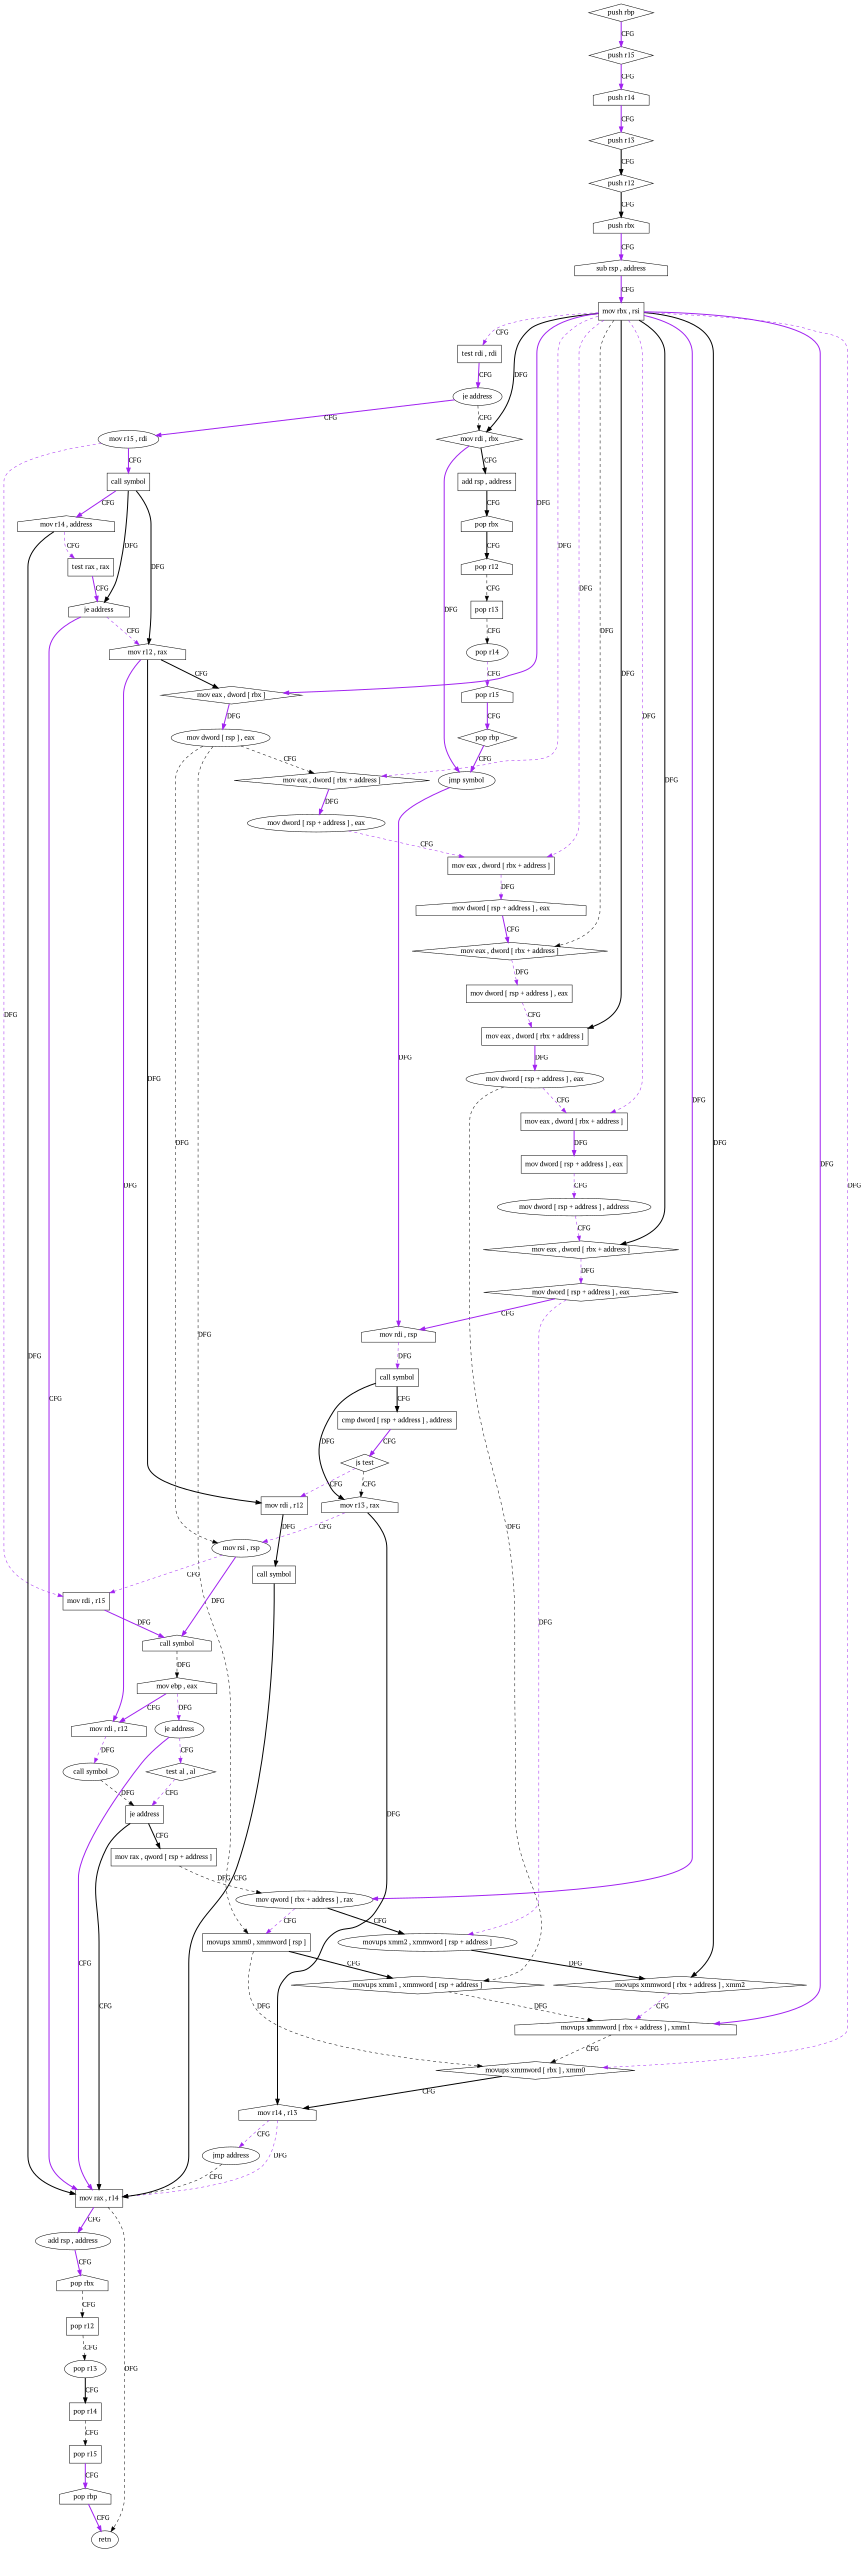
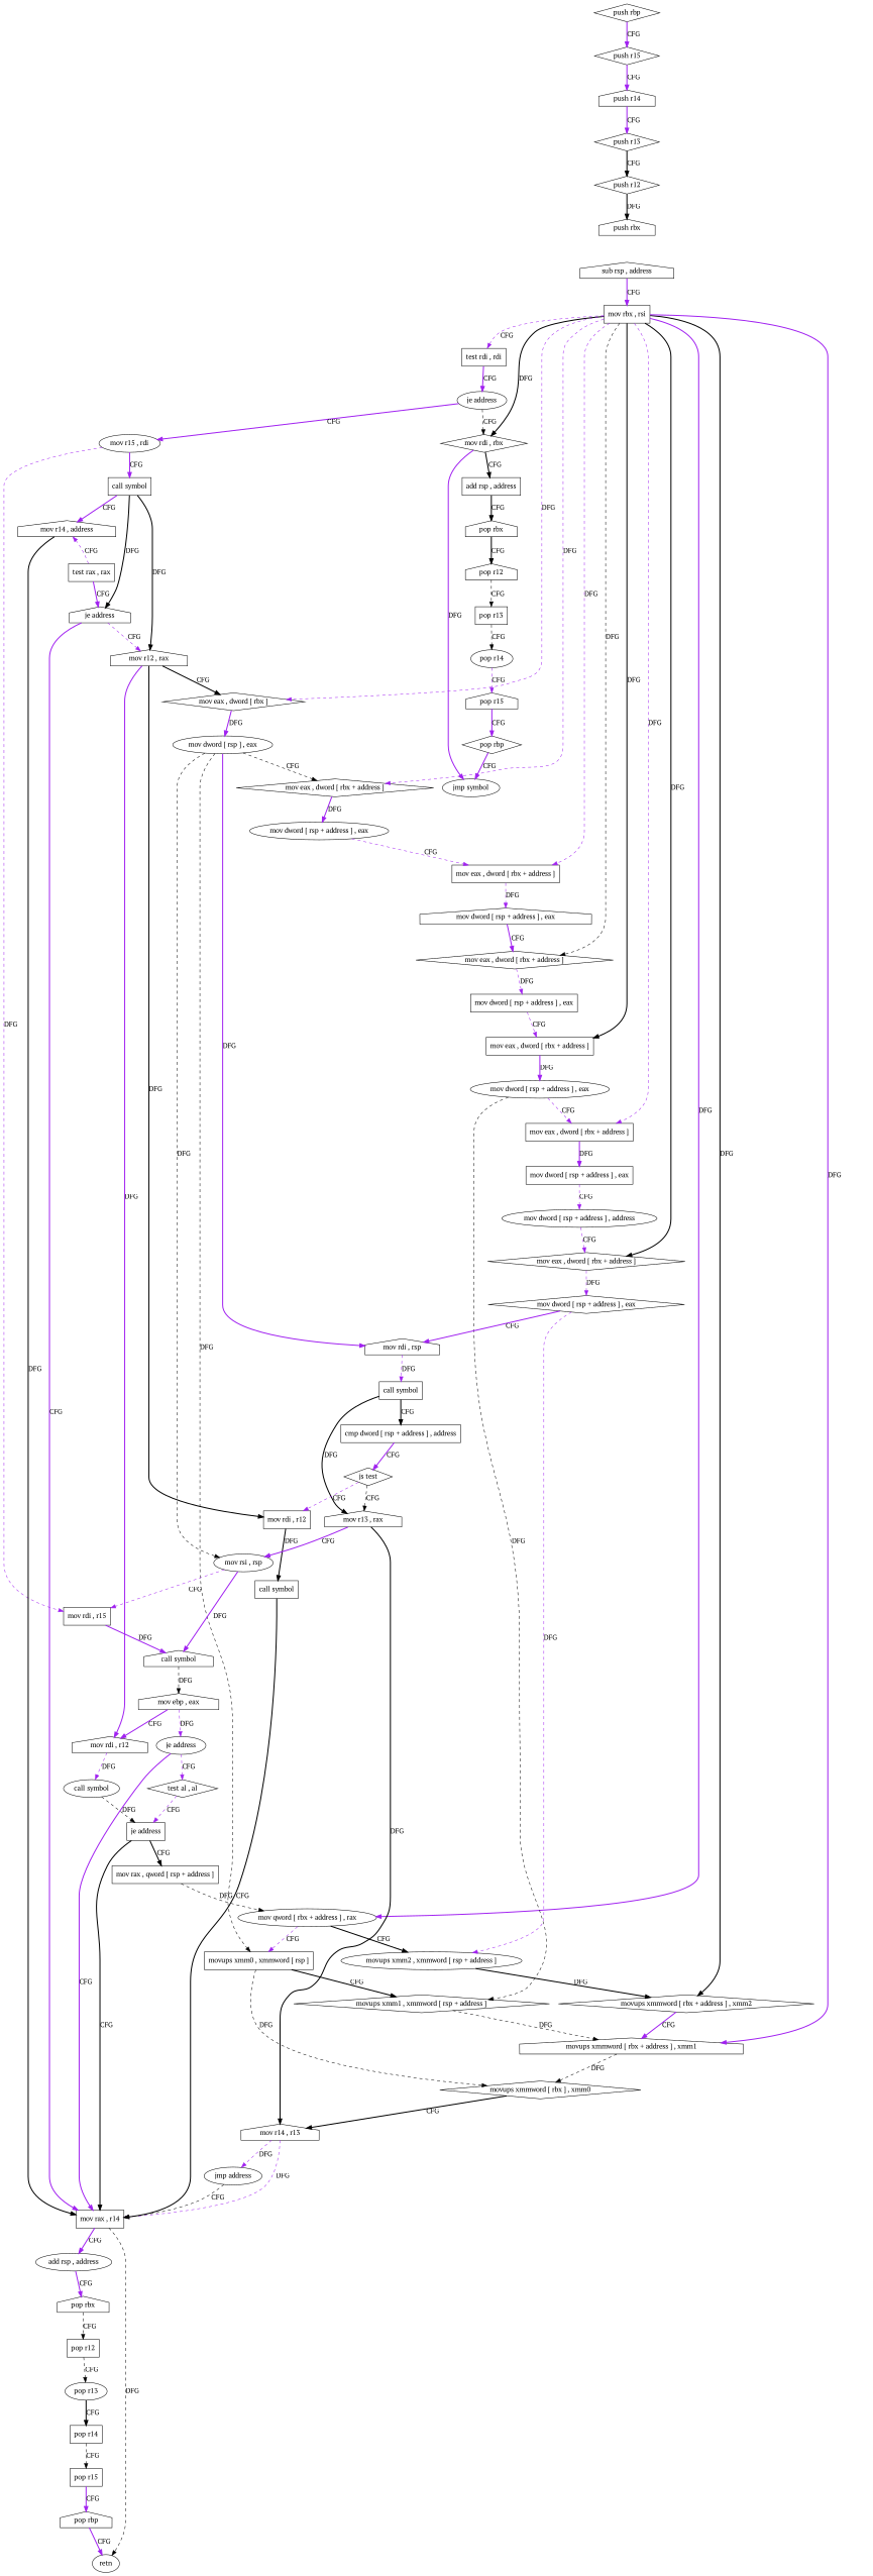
  digraph {
    fontname="PT Serif"
    node [fontname="PT Serif" shape=box]
    edge [color=purple fontname="PT Serif" style=bold]
    n1 [label="push rbp" shape=diamond]
    n2 [label="push r15" shape=diamond]
    n3 [label="push r14" shape=house]
    n4 [label="push r13" shape=diamond]
    n5 [label="push r12" shape=diamond]
    n6 [label="push rbx" shape=house]
    n7 [label="sub rsp , address" shape=house]
    n8 [label="mov rbx , rsi"]
    n9 [label="test rdi , rdi"]
    n10 [label="mov rdi , rbx" shape=diamond]
    n11 [label="mov eax , dword [ rbx ]" shape=diamond]
    n12 [label="mov eax , dword [ rbx + address ]" shape=diamond]
    n13 [label="mov eax , dword [ rbx + address ]"]
    n14 [label="mov eax , dword [ rbx + address ]" shape=diamond]
    n15 [label="mov eax , dword [ rbx + address ]"]
    n16 [label="mov eax , dword [ rbx + address ]"]
    n17 [label="mov eax , dword [ rbx + address ]" shape=diamond]
    n18 [label="mov qword [ rbx + address ] , rax" shape=ellipse]
    n19 [label="movups xmmword [ rbx + address ] , xmm2" shape=diamond]
    n20 [label="movups xmmword [ rbx + address ] , xmm1" shape=house]
    n21 [label="movups xmmword [ rbx ] , xmm0" shape=diamond]
    n22 [label="je address" shape=ellipse]
    n23 [label="add rsp , address"]
    n24 [label="jmp symbol" shape=ellipse]
    n25 [label="mov dword [ rsp ] , eax" shape=ellipse]
    n26 [label="mov dword [ rsp + address ] , eax" shape=ellipse]
    n27 [label="mov dword [ rsp + address ] , eax" shape=house]
    n28 [label="mov dword [ rsp + address ] , eax"]
    n29 [label="mov dword [ rsp + address ] , eax" shape=ellipse]
    n30 [label="mov dword [ rsp + address ] , eax"]
    n31 [label="mov dword [ rsp + address ] , eax" shape=diamond]
    n32 [label="movups xmm0 , xmmword [ rsp ]"]
    n33 [label="movups xmm2 , xmmword [ rsp + address ]" shape=ellipse]
    n34 [label="mov r14 , r13" shape=house]
    n35 [label="mov r15 , rdi" shape=ellipse]
    n36 [label="call symbol"]
    n37 [label="mov rdi , r15"]
    n38 [label="pop rbx" shape=house]
    n39 [label="mov r14 , address" shape=house]
    n40 [label="je address" shape=house]
    n41 [label="mov r12 , rax" shape=house]
    n42 [label="call symbol" shape=house]
    n43 [label="pop r12" shape=house]
    n44 [label="pop r13"]
    n45 [label="pop r14" shape=ellipse]
    n46 [label="pop r15" shape=house]
    n47 [label="pop rbp" shape=diamond]
    n48 [label="test rax , rax"]
    n49 [label="mov rax , r14"]
    n50 [label="mov rdi , r12"]
    n51 [label="mov rdi , r12" shape=house]
    n52 [label="add rsp , address" shape=ellipse]
    n53 [label=retn shape=ellipse]
    n54 [label="pop rbx" shape=house]
    n55 [label="call symbol"]
    n56 [label="call symbol" shape=ellipse]
    n57 [label="pop r12"]
    n58 [label="pop r13" shape=ellipse]
    n59 [label="pop r14"]
    n60 [label="pop r15"]
    n61 [label="pop rbp" shape=house]
    n62 [label="mov rdi , rsp" shape=house]
    n63 [label="mov rsi , rsp" shape=ellipse]
    n64 [label="call symbol"]
    n65 [label="movups xmm1 , xmmword [ rsp + address ]" shape=diamond]
    n66 [label="mov dword [ rsp + address ] , address" shape=ellipse]
    n67 [label="cmp dword [ rsp + address ] , address"]
    n68 [label="mov r13 , rax" shape=house]
    n69 [label="js test" shape=diamond]
    n70 [label="jmp address" shape=ellipse]
    n71 [label="mov ebp , eax" shape=house]
    n72 [label="je address" shape=ellipse]
    n73 [label="test al , al" shape=diamond]
    n74 [label="je address"]
    n75 [label="mov rax , qword [ rsp + address ]"]
    n1 -> n2 [label=CFG]
    n2 -> n3 [label=CFG]
    n3 -> n4 [label=CFG]
    n4 -> n5 [color=black label=CFG]
-   n5 -> n6 [color=black label=CFG]
-   n6 -> n7 [label=CFG]
+   n5 -> n6 [color=black label=DFG]
    n7 -> n8 [label=CFG]
    n8 -> n9 [label=CFG style=dashed]
    n8 -> n10 [color=black label=DFG]
-   n8 -> n11 [label=DFG]
+   n8 -> n11 [label=DFG style=dashed]
    n8 -> n12 [label=DFG style=dashed]
    n8 -> n13 [label=DFG style=dashed]
    n8 -> n14 [color=black label=DFG style=dashed]
    n8 -> n15 [color=black label=DFG]
    n8 -> n16 [label=DFG style=dashed]
    n8 -> n17 [color=black label=DFG]
    n8 -> n18 [label=DFG]
    n8 -> n19 [color=black label=DFG]
    n8 -> n20 [label=DFG]
-   n8 -> n21 [label=DFG style=dashed]
    n9 -> n22 [label=CFG]
    n10 -> n23 [color=black label=CFG]
    n10 -> n24 [label=DFG]
    n11 -> n25 [label=DFG]
    n12 -> n26 [label=DFG]
    n13 -> n27 [label=DFG style=dashed]
    n14 -> n28 [label=DFG style=dashed]
    n15 -> n29 [label=DFG]
    n16 -> n30 [label=DFG]
    n17 -> n31 [label=DFG style=dashed]
    n18 -> n32 [label=CFG style=dashed]
    n18 -> n33 [color=black label=CFG]
-   n19 -> n20 [label=CFG style=dashed]
-   n20 -> n21 [color=black label=CFG style=dashed]
+   n19 -> n20 [label=CFG]
+   n20 -> n21 [color=black label=DFG style=dashed]
    n21 -> n34 [color=black label=CFG]
    n22 -> n10 [color=black label=CFG style=dashed]
    n22 -> n35 [label=CFG]
    n23 -> n38 [color=black label=CFG]
    n25 -> n12 [color=black label=CFG style=dashed]
    n25 -> n32 [color=black label=DFG style=dashed]
-   n24 -> n62 [label=DFG]
+   n25 -> n62 [label=DFG]
    n25 -> n63 [color=black label=DFG style=dashed]
    n26 -> n13 [label=CFG style=dashed]
    n27 -> n14 [label=CFG]
    n28 -> n15 [label=CFG style=dashed]
    n29 -> n16 [label=CFG style=dashed]
    n29 -> n65 [color=black label=DFG style=dashed]
    n30 -> n66 [label=CFG style=dashed]
    n31 -> n33 [label=DFG style=dashed]
    n31 -> n62 [label=CFG]
    n32 -> n21 [color=black label=DFG style=dashed]
    n32 -> n65 [color=black label=CFG]
    n33 -> n19 [color=black label=DFG]
    n34 -> n49 [label=DFG style=dashed]
-   n34 -> n70 [label=CFG style=dashed]
+   n34 -> n70 [label=DFG style=dashed]
    n35 -> n36 [label=CFG]
    n35 -> n37 [label=DFG style=dashed]
    n36 -> n39 [label=CFG]
    n36 -> n40 [color=black label=DFG]
    n36 -> n41 [color=black label=DFG]
    n37 -> n42 [label=DFG]
    n38 -> n43 [color=black label=CFG]
-   n39 -> n48 [label=CFG style=dashed]
+   n48 -> n39 [label=CFG style=dashed]
    n39 -> n49 [color=black label=DFG]
    n40 -> n41 [label=CFG style=dashed]
    n40 -> n49 [label=CFG]
    n41 -> n11 [color=black label=CFG]
    n41 -> n50 [color=black label=DFG]
    n41 -> n51 [label=DFG]
    n42 -> n71 [color=black label=DFG style=dashed]
    n43 -> n44 [color=black label=CFG style=dashed]
    n44 -> n45 [color=black label=CFG style=dashed]
    n45 -> n46 [label=CFG style=dashed]
    n46 -> n47 [label=CFG]
    n47 -> n24 [label=CFG]
    n48 -> n40 [label=CFG]
    n49 -> n52 [label=CFG]
    n49 -> n53 [color=black label=DFG style=dashed]
    n50 -> n55 [color=black label=DFG]
    n51 -> n56 [label=DFG style=dashed]
    n52 -> n54 [label=CFG]
    n54 -> n57 [color=black label=CFG style=dashed]
    n55 -> n49 [color=black label=CFG]
    n56 -> n74 [color=black label=DFG style=dashed]
    n57 -> n58 [color=black label=CFG style=dashed]
    n58 -> n59 [color=black label=CFG]
    n59 -> n60 [color=black label=CFG style=dashed]
    n60 -> n61 [label=CFG]
    n61 -> n53 [label=CFG]
    n62 -> n64 [label=DFG style=dashed]
    n63 -> n37 [label=CFG style=dashed]
    n63 -> n42 [label=DFG]
    n64 -> n67 [color=black label=CFG]
    n64 -> n68 [color=black label=DFG]
    n65 -> n20 [color=black label=DFG style=dashed]
    n66 -> n17 [label=CFG style=dashed]
    n67 -> n69 [label=CFG]
    n68 -> n34 [color=black label=DFG]
-   n68 -> n63 [label=CFG style=dashed]
+   n68 -> n63 [label=CFG]
    n69 -> n50 [label=CFG style=dashed]
    n69 -> n68 [color=black label=CFG style=dashed]
    n70 -> n49 [color=black label=CFG style=dashed]
    n71 -> n51 [label=CFG]
    n71 -> n72 [label=DFG style=dashed]
    n72 -> n49 [label=CFG]
    n72 -> n73 [label=CFG style=dashed]
    n73 -> n74 [label=CFG style=dashed]
    n74 -> n49 [color=black label=CFG]
    n74 -> n75 [color=black label=CFG]
    n75 -> n18 [color=black label=DFG style=dashed]
  }
